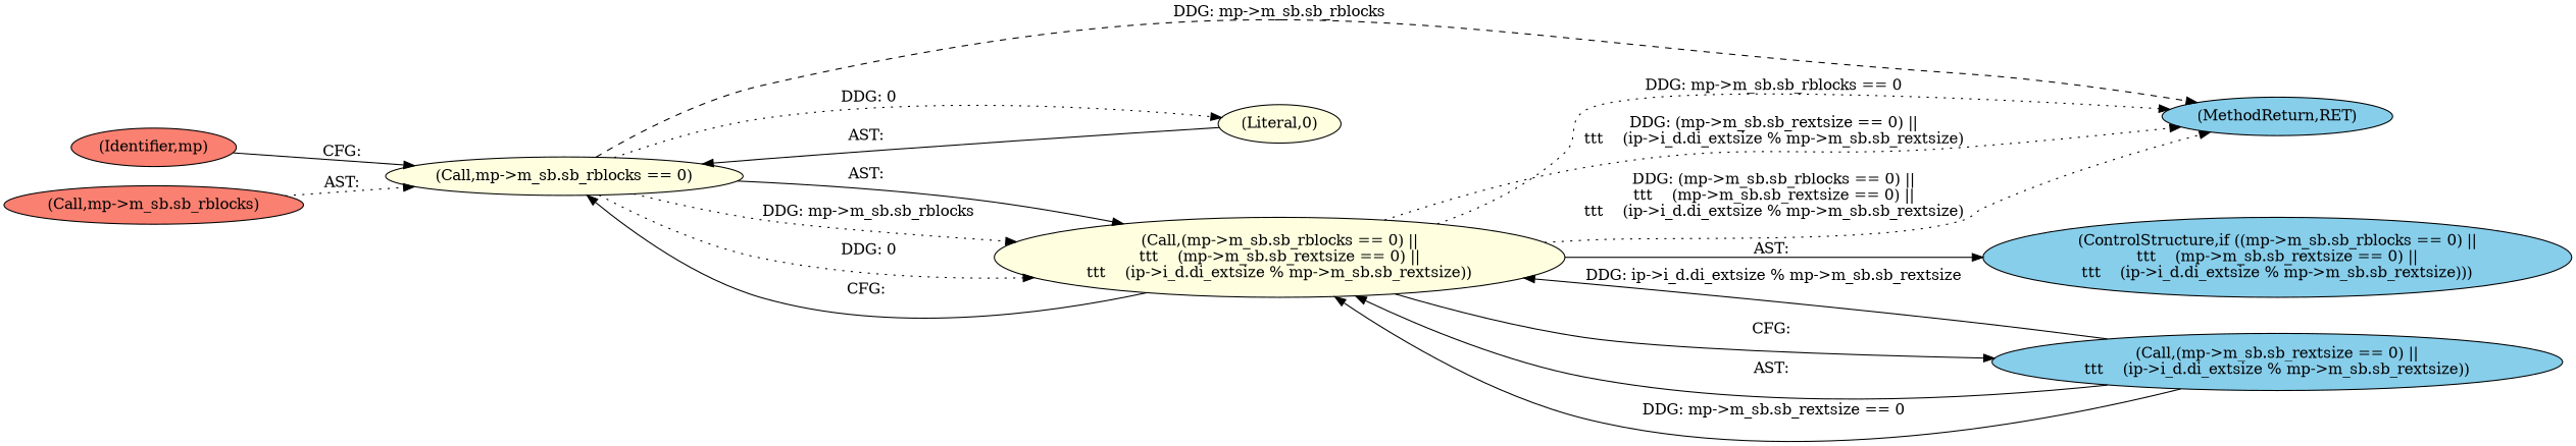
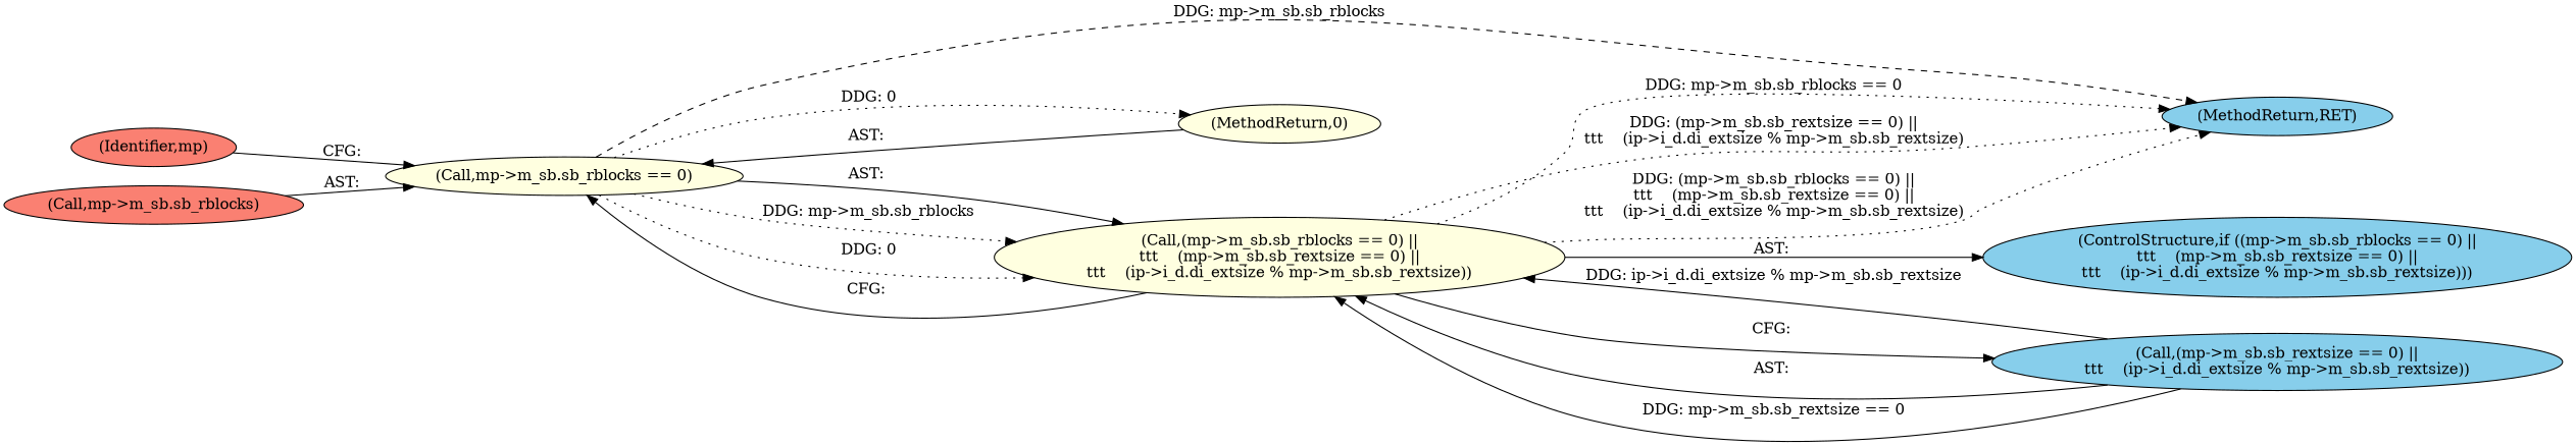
  digraph {
    rankdir=LR
    node [fillcolor=lightyellow style=filled]
    edge [style=solid]
    n1 [label="(Call,mp->m_sb.sb_rblocks == 0)"]
    n2 [label="(Call,(mp->m_sb.sb_rblocks == 0) ||\n\t\t\t    (mp->m_sb.sb_rextsize == 0) ||\n\t\t\t    (ip->i_d.di_extsize % mp->m_sb.sb_rextsize))"]
-   n3 [label="(Literal,0)"]
+   n3 [label="(MethodReturn,0)"]
    n4 [fillcolor=skyblue label="(MethodReturn,RET)"]
    n5 [fillcolor=skyblue label="(ControlStructure,if ((mp->m_sb.sb_rblocks == 0) ||\n\t\t\t    (mp->m_sb.sb_rextsize == 0) ||\n\t\t\t    (ip->i_d.di_extsize % mp->m_sb.sb_rextsize)))"]
    n6 [fillcolor=skyblue label="(Call,(mp->m_sb.sb_rextsize == 0) ||\n\t\t\t    (ip->i_d.di_extsize % mp->m_sb.sb_rextsize))"]
    n7 [fillcolor=salmon label="(Identifier,mp)"]
    n8 [fillcolor=salmon label="(Call,mp->m_sb.sb_rblocks)"]
    n1 -> n2 [label="AST: "]
    n1 -> n2 [label="DDG: mp->m_sb.sb_rblocks" style=dotted]
    n1 -> n2 [label="DDG: 0" style=dotted]
    n1 -> n3 [label="DDG: 0" style=dotted]
    n1 -> n4 [label="DDG: mp->m_sb.sb_rblocks" style=dashed]
    n2 -> n1 [label="CFG: "]
    n2 -> n4 [label="DDG: mp->m_sb.sb_rblocks == 0" style=dotted]
    n2 -> n4 [label="DDG: (mp->m_sb.sb_rextsize == 0) ||\n\t\t\t    (ip->i_d.di_extsize % mp->m_sb.sb_rextsize)" style=dotted]
    n2 -> n4 [label="DDG: (mp->m_sb.sb_rblocks == 0) ||\n\t\t\t    (mp->m_sb.sb_rextsize == 0) ||\n\t\t\t    (ip->i_d.di_extsize % mp->m_sb.sb_rextsize)" style=dotted]
    n2 -> n5 [label="AST: "]
    n2 -> n6 [label="CFG: "]
    n3 -> n1 [label="AST: "]
    n6 -> n2 [label="AST: "]
    n6 -> n2 [label="DDG: mp->m_sb.sb_rextsize == 0"]
    n6 -> n2 [label="DDG: ip->i_d.di_extsize % mp->m_sb.sb_rextsize"]
    n7 -> n1 [label="CFG: "]
-   n8 -> n1 [label="AST: " style=dotted]
+   n8 -> n1 [label="AST: "]
  }
